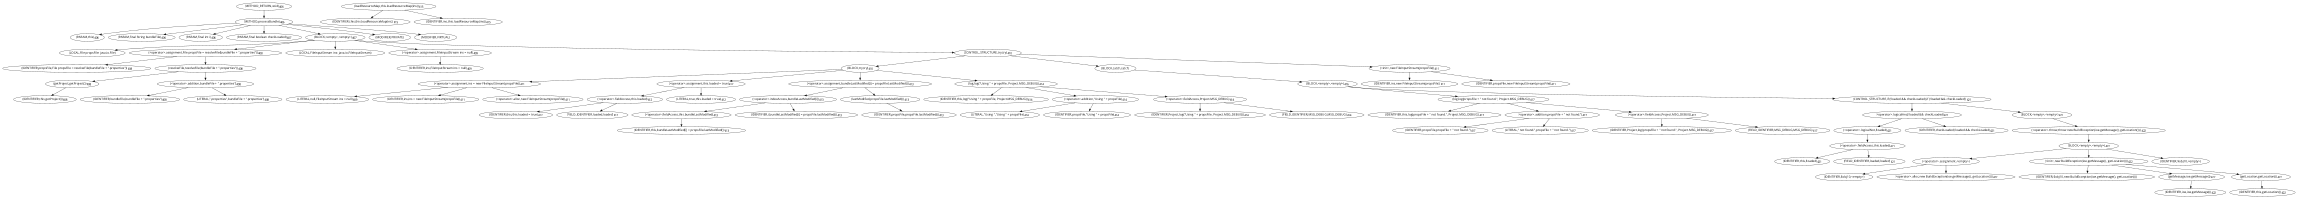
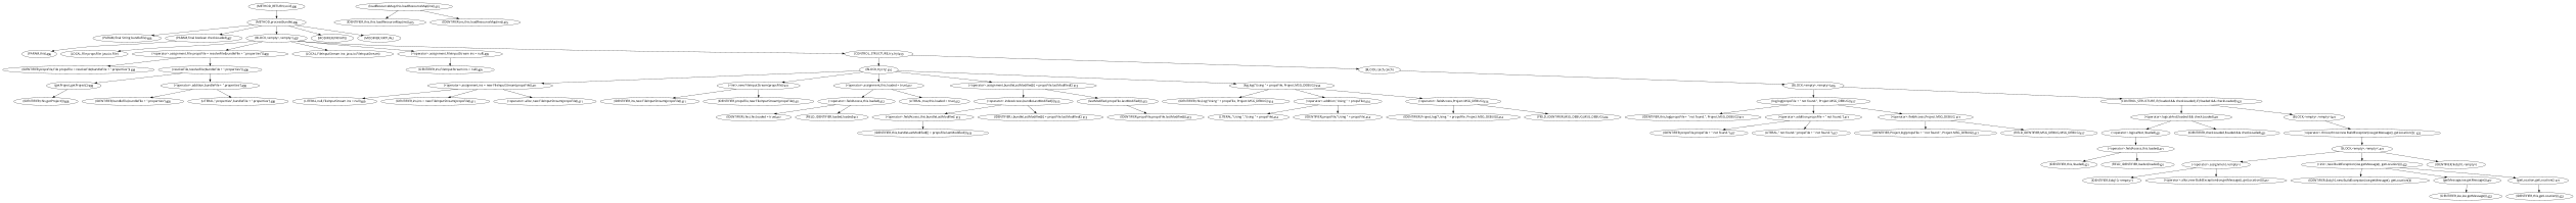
  digraph {
    fontname="Open Sans"
    node [fontname="Open Sans"]
    edge [fontname="Open Sans"]
    n1 [label=<(METHOD,processBundle)<SUB>406</SUB>>]
    n2 [label=<(PARAM,this)<SUB>406</SUB>>]
    n3 [label=<(PARAM,final String bundleFile)<SUB>406</SUB>>]
-   n4 [label=<(PARAM,final int i)<SUB>406</SUB>>]
    n5 [label=<(PARAM,final boolean checkLoaded)<SUB>407</SUB>>]
    n6 [label=<(BLOCK,&lt;empty&gt;,&lt;empty&gt;)<SUB>407</SUB>>]
    n7 [label=<(MODIFIER,PRIVATE)>]
    n8 [label=<(MODIFIER,VIRTUAL)>]
    n9 [label=<(LOCAL,File propsFile: java.io.File)>]
    n10 [label=<(&lt;operator&gt;.assignment,File propsFile = resolveFile(bundleFile + &quot;.properties&quot;))<SUB>408</SUB>>]
    n11 [label=<(LOCAL,FileInputStream ins: java.io.FileInputStream)>]
    n12 [label=<(&lt;operator&gt;.assignment,FileInputStream ins = null)<SUB>409</SUB>>]
    n13 [label=<(CONTROL_STRUCTURE,try,try)<SUB>410</SUB>>]
    n14 [label=<(METHOD_RETURN,void)<SUB>406</SUB>>]
    n15 [label=<(IDENTIFIER,propsFile,File propsFile = resolveFile(bundleFile + &quot;.properties&quot;))<SUB>408</SUB>>]
    n16 [label=<(resolveFile,resolveFile(bundleFile + &quot;.properties&quot;))<SUB>408</SUB>>]
    n17 [label=<(IDENTIFIER,ins,FileInputStream ins = null)<SUB>409</SUB>>]
    n18 [label=<(BLOCK,try,try)<SUB>410</SUB>>]
    n19 [label=<(BLOCK,catch,catch)>]
    n20 [label=<(getProject,getProject())<SUB>408</SUB>>]
    n21 [label=<(&lt;operator&gt;.addition,bundleFile + &quot;.properties&quot;)<SUB>408</SUB>>]
    n22 [label=<(IDENTIFIER,this,getProject())<SUB>408</SUB>>]
    n23 [label=<(IDENTIFIER,bundleFile,bundleFile + &quot;.properties&quot;)<SUB>408</SUB>>]
    n24 [label=<(LITERAL,&quot;.properties&quot;,bundleFile + &quot;.properties&quot;)<SUB>408</SUB>>]
    n25 [label=<(LITERAL,null,FileInputStream ins = null)<SUB>409</SUB>>]
    n26 [label=<(&lt;operator&gt;.assignment,ins = new FileInputStream(propsFile))<SUB>411</SUB>>]
    n27 [label=<(&lt;init&gt;,new FileInputStream(propsFile))<SUB>411</SUB>>]
    n28 [label=<(&lt;operator&gt;.assignment,this.loaded = true)<SUB>412</SUB>>]
    n29 [label=<(&lt;operator&gt;.assignment,bundleLastModified[i] = propsFile.lastModified())<SUB>413</SUB>>]
    n30 [label=<(log,log(&quot;Using &quot; + propsFile, Project.MSG_DEBUG))<SUB>414</SUB>>]
    n31 [label=<(BLOCK,&lt;empty&gt;,&lt;empty&gt;)<SUB>416</SUB>>]
    n32 [label=<(IDENTIFIER,ins,ins = new FileInputStream(propsFile))<SUB>411</SUB>>]
    n33 [label=<(&lt;operator&gt;.alloc,new FileInputStream(propsFile))<SUB>411</SUB>>]
    n34 [label=<(IDENTIFIER,ins,new FileInputStream(propsFile))<SUB>411</SUB>>]
    n35 [label=<(IDENTIFIER,propsFile,new FileInputStream(propsFile))<SUB>411</SUB>>]
    n36 [label=<(&lt;operator&gt;.fieldAccess,this.loaded)<SUB>412</SUB>>]
    n37 [label=<(LITERAL,true,this.loaded = true)<SUB>412</SUB>>]
    n38 [label=<(&lt;operator&gt;.indexAccess,bundleLastModified[i])<SUB>413</SUB>>]
    n39 [label=<(lastModified,propsFile.lastModified())<SUB>413</SUB>>]
    n40 [label=<(IDENTIFIER,this,log(&quot;Using &quot; + propsFile, Project.MSG_DEBUG))<SUB>414</SUB>>]
    n41 [label=<(&lt;operator&gt;.addition,&quot;Using &quot; + propsFile)<SUB>414</SUB>>]
    n42 [label=<(&lt;operator&gt;.fieldAccess,Project.MSG_DEBUG)<SUB>414</SUB>>]
    n43 [label=<(loadResourceMap,this.loadResourceMap(ins))<SUB>415</SUB>>]
    n44 [label=<(IDENTIFIER,this,this.loadResourceMap(ins))<SUB>415</SUB>>]
    n45 [label=<(IDENTIFIER,ins,this.loadResourceMap(ins))<SUB>415</SUB>>]
    n46 [label=<(IDENTIFIER,this,this.loaded = true)<SUB>412</SUB>>]
    n47 [label=<(FIELD_IDENTIFIER,loaded,loaded)<SUB>412</SUB>>]
    n48 [label=<(&lt;operator&gt;.fieldAccess,this.bundleLastModified)<SUB>413</SUB>>]
    n49 [label=<(IDENTIFIER,i,bundleLastModified[i] = propsFile.lastModified())<SUB>413</SUB>>]
    n50 [label=<(IDENTIFIER,propsFile,propsFile.lastModified())<SUB>413</SUB>>]
    n51 [label=<(IDENTIFIER,this,bundleLastModified[i] = propsFile.lastModified())<SUB>413</SUB>>]
    n52 [label=<(LITERAL,&quot;Using &quot;,&quot;Using &quot; + propsFile)<SUB>414</SUB>>]
    n53 [label=<(IDENTIFIER,propsFile,&quot;Using &quot; + propsFile)<SUB>414</SUB>>]
    n54 [label=<(IDENTIFIER,Project,log(&quot;Using &quot; + propsFile, Project.MSG_DEBUG))<SUB>414</SUB>>]
    n55 [label=<(FIELD_IDENTIFIER,MSG_DEBUG,MSG_DEBUG)<SUB>414</SUB>>]
    n56 [label=<(log,log(propsFile + &quot; not found.&quot;, Project.MSG_DEBUG))<SUB>417</SUB>>]
    n57 [label=<(CONTROL_STRUCTURE,if (!loaded &amp;&amp; checkLoaded),if (!loaded &amp;&amp; checkLoaded))<SUB>421</SUB>>]
    n58 [label=<(IDENTIFIER,this,log(propsFile + &quot; not found.&quot;, Project.MSG_DEBUG))<SUB>417</SUB>>]
    n59 [label=<(&lt;operator&gt;.addition,propsFile + &quot; not found.&quot;)<SUB>417</SUB>>]
    n60 [label=<(&lt;operator&gt;.fieldAccess,Project.MSG_DEBUG)<SUB>417</SUB>>]
    n61 [label=<(&lt;operator&gt;.logicalAnd,!loaded &amp;&amp; checkLoaded)<SUB>421</SUB>>]
    n62 [label=<(BLOCK,&lt;empty&gt;,&lt;empty&gt;)<SUB>421</SUB>>]
    n63 [label=<(IDENTIFIER,propsFile,propsFile + &quot; not found.&quot;)<SUB>417</SUB>>]
    n64 [label=<(LITERAL,&quot; not found.&quot;,propsFile + &quot; not found.&quot;)<SUB>417</SUB>>]
    n65 [label=<(IDENTIFIER,Project,log(propsFile + &quot; not found.&quot;, Project.MSG_DEBUG))<SUB>417</SUB>>]
    n66 [label=<(FIELD_IDENTIFIER,MSG_DEBUG,MSG_DEBUG)<SUB>417</SUB>>]
    n67 [label=<(&lt;operator&gt;.logicalNot,!loaded)<SUB>421</SUB>>]
    n68 [label=<(IDENTIFIER,checkLoaded,!loaded &amp;&amp; checkLoaded)<SUB>421</SUB>>]
    n69 [label=<(&lt;operator&gt;.throw,throw new BuildException(ioe.getMessage(), getLocation());)<SUB>422</SUB>>]
    n70 [label=<(&lt;operator&gt;.fieldAccess,this.loaded)<SUB>421</SUB>>]
    n71 [label=<(IDENTIFIER,this,!loaded)<SUB>421</SUB>>]
    n72 [label=<(FIELD_IDENTIFIER,loaded,loaded)<SUB>421</SUB>>]
    n73 [label=<(BLOCK,&lt;empty&gt;,&lt;empty&gt;)<SUB>422</SUB>>]
    n74 [label=<(&lt;operator&gt;.assignment,&lt;empty&gt;)>]
    n75 [label=<(&lt;init&gt;,new BuildException(ioe.getMessage(), getLocation()))<SUB>422</SUB>>]
    n76 [label=<(IDENTIFIER,$obj10,&lt;empty&gt;)>]
    n77 [label=<(IDENTIFIER,$obj10,&lt;empty&gt;)>]
    n78 [label=<(&lt;operator&gt;.alloc,new BuildException(ioe.getMessage(), getLocation()))<SUB>422</SUB>>]
    n79 [label=<(IDENTIFIER,$obj10,new BuildException(ioe.getMessage(), getLocation()))>]
    n80 [label=<(getMessage,ioe.getMessage())<SUB>422</SUB>>]
    n81 [label=<(getLocation,getLocation())<SUB>422</SUB>>]
    n82 [label=<(IDENTIFIER,ioe,ioe.getMessage())<SUB>422</SUB>>]
    n83 [label=<(IDENTIFIER,this,getLocation())<SUB>422</SUB>>]
-   n1 -> n2
+   n5 -> n2
    n1 -> n3
-   n1 -> n4
    n1 -> n5
    n1 -> n6
    n1 -> n7
    n1 -> n8
    n6 -> n9
    n6 -> n10
    n6 -> n11
    n6 -> n12
    n6 -> n13
    n10 -> n15
    n10 -> n16
    n12 -> n17
    n13 -> n18
    n13 -> n19
    n14 -> n1
    n16 -> n20
    n16 -> n21
    n18 -> n26
-   n13 -> n27
+   n18 -> n27
    n18 -> n28
    n18 -> n29
    n18 -> n30
    n19 -> n31
    n20 -> n22
    n21 -> n23
    n21 -> n24
    n26 -> n25
    n26 -> n32
    n26 -> n33
    n27 -> n34
    n27 -> n35
    n28 -> n36
    n28 -> n37
    n29 -> n38
    n29 -> n39
    n30 -> n40
    n30 -> n41
    n30 -> n42
    n31 -> n56
    n31 -> n57
    n36 -> n46
    n36 -> n47
    n38 -> n48
    n38 -> n49
    n39 -> n50
    n41 -> n52
    n41 -> n53
    n42 -> n54
    n42 -> n55
    n43 -> n44
    n43 -> n45
    n48 -> n51
    n56 -> n58
    n56 -> n59
    n56 -> n60
    n57 -> n61
    n57 -> n62
    n59 -> n63
    n59 -> n64
    n60 -> n65
    n60 -> n66
    n61 -> n67
    n61 -> n68
    n62 -> n69
    n67 -> n70
    n69 -> n73
    n70 -> n71
    n70 -> n72
    n73 -> n74
    n73 -> n75
    n73 -> n76
    n74 -> n77
    n74 -> n78
    n75 -> n79
    n75 -> n80
    n75 -> n81
    n80 -> n82
    n81 -> n83
  }
